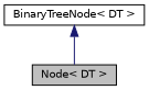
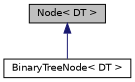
  digraph {
    node [color=black fontname=Helvetica fontsize=10 shape=record style=filled]
    n1 [fillcolor=grey75 fontcolor=black height=0.2 label="Node\< DT \>" width=0.4]
    n2 [fillcolor=white height=0.2 label="BinaryTreeNode\< DT \>" width=0.4]
-   n2 -> n1 [color=midnightblue dir=back fontname=Helvetica fontsize=10 labelfontname=Helvetica labelfontsize=10 style=solid]
+   n1 -> n2 [color=midnightblue dir=back fontname=Helvetica fontsize=10 labelfontname=Helvetica labelfontsize=10 style=solid]
  }
